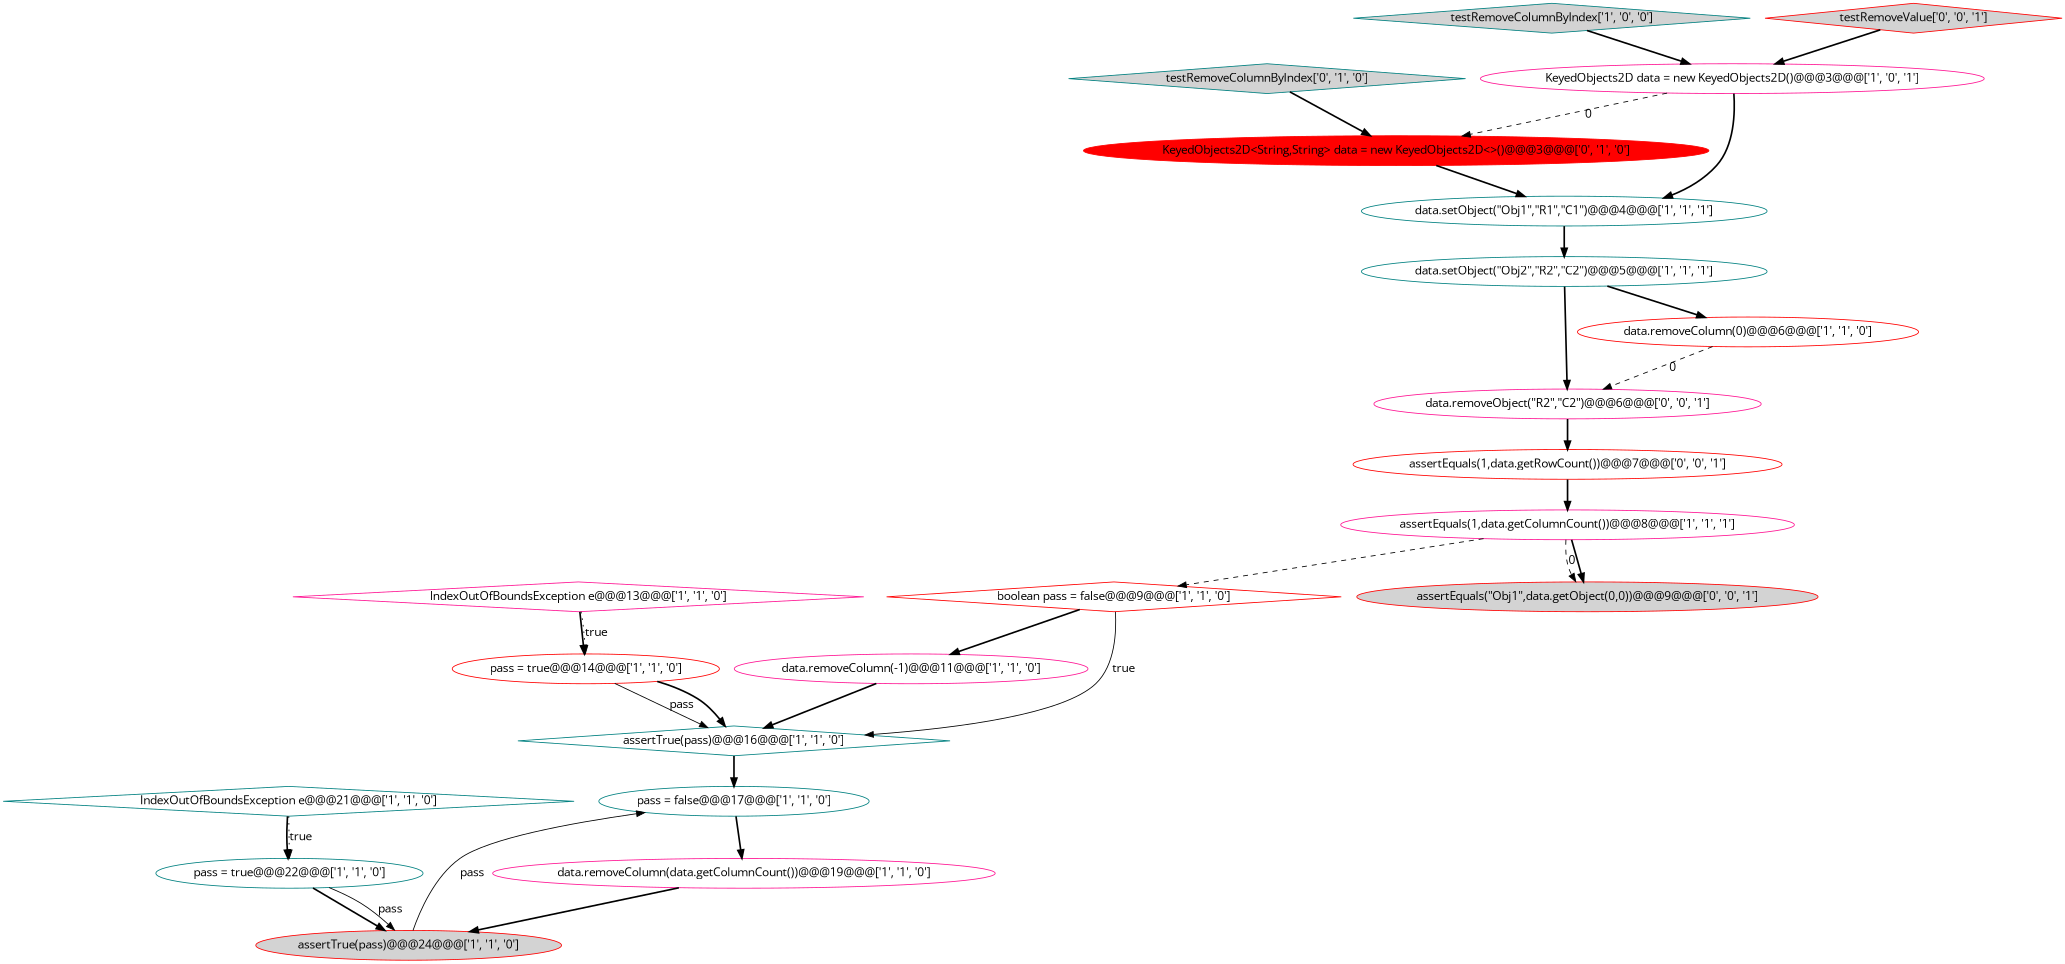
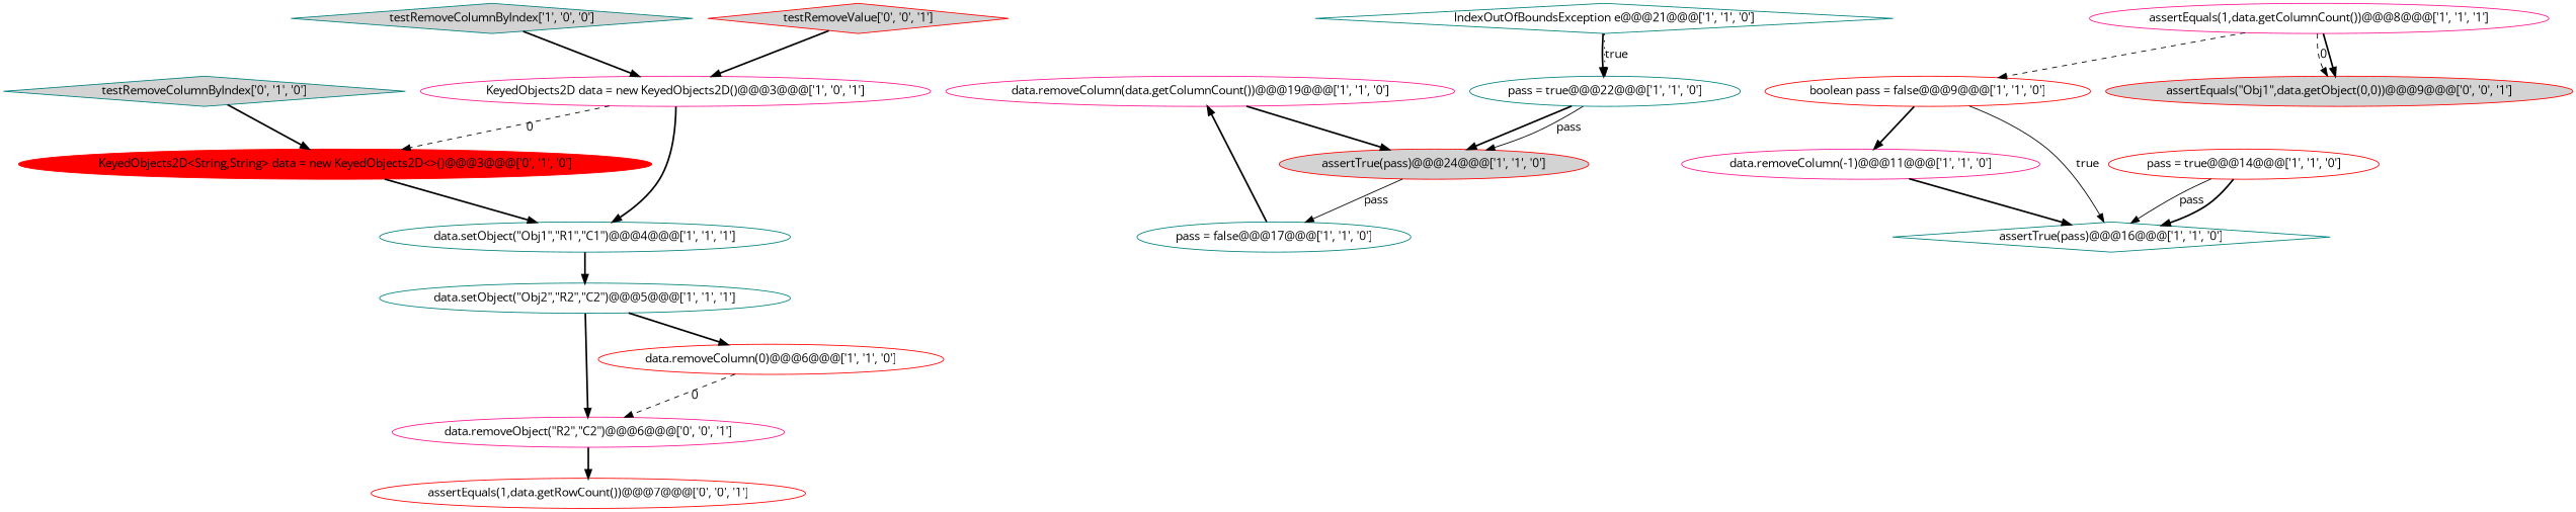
  digraph {
    fontname="Open Sans"
    node [color=teal fillcolor=white fontname="Open Sans" shape=ellipse style=filled]
    edge [fontname="Open Sans" style=bold]
    n1 [label="data.setObject(\"Obj1\",\"R1\",\"C1\")@@@4@@@['1', '1', '1']"]
    n2 [label="data.setObject(\"Obj2\",\"R2\",\"C2\")@@@5@@@['1', '1', '1']"]
    n3 [color=deeppink label="data.removeObject(\"R2\",\"C2\")@@@6@@@['0', '0', '1']"]
    n4 [color=red label="data.removeColumn(0)@@@6@@@['1', '1', '0']"]
    n5 [fillcolor=lightgray label="testRemoveColumnByIndex['0', '1', '0']" shape=diamond]
    n6 [color=red fillcolor=red label="KeyedObjects2D<String,String> data = new KeyedObjects2D<>()@@@3@@@['0', '1', '0']"]
    n7 [color=deeppink label="data.removeColumn(data.getColumnCount())@@@19@@@['1', '1', '0']"]
    n8 [color=red fillcolor=lightgray label="assertTrue(pass)@@@24@@@['1', '1', '0']"]
    n9 [label="pass = false@@@17@@@['1', '1', '0']"]
    n10 [color=deeppink label="data.removeColumn(-1)@@@11@@@['1', '1', '0']"]
    n11 [label="assertTrue(pass)@@@16@@@['1', '1', '0']" shape=diamond]
    n12 [label="pass = true@@@22@@@['1', '1', '0']"]
    n13 [color=deeppink label="KeyedObjects2D data = new KeyedObjects2D()@@@3@@@['1', '0', '1']"]
    n14 [label="IndexOutOfBoundsException e@@@21@@@['1', '1', '0']" shape=diamond]
-   n15 [color=red label="boolean pass = false@@@9@@@['1', '1', '0']" shape=diamond]
+   n15 [color=red label="boolean pass = false@@@9@@@['1', '1', '0']"]
    n16 [fillcolor=lightgray label="testRemoveColumnByIndex['1', '0', '0']" shape=diamond]
    n17 [color=red label="assertEquals(1,data.getRowCount())@@@7@@@['0', '0', '1']"]
    n18 [color=deeppink label="assertEquals(1,data.getColumnCount())@@@8@@@['1', '1', '1']"]
    n19 [color=red fillcolor=lightgray label="assertEquals(\"Obj1\",data.getObject(0,0))@@@9@@@['0', '0', '1']"]
    n20 [color=red fillcolor=lightgray label="testRemoveValue['0', '0', '1']" shape=diamond]
-   n21 [color=deeppink label="IndexOutOfBoundsException e@@@13@@@['1', '1', '0']" shape=diamond]
    n22 [color=red label="pass = true@@@14@@@['1', '1', '0']"]
    n1 -> n2
    n2 -> n3
    n2 -> n4
    n3 -> n17
    n4 -> n3 [label=0 style=dashed]
    n5 -> n6
    n6 -> n1
    n7 -> n8
    n8 -> n9 [label=pass style=solid]
    n9 -> n7
    n10 -> n11
-   n11 -> n9
    n12 -> n8
    n12 -> n8 [label=pass style=solid]
    n13 -> n1
    n13 -> n6 [label=0 style=dashed]
    n14 -> n12
    n14 -> n12 [label=true style=dotted]
    n15 -> n10
    n15 -> n11 [label=true style=solid]
    n16 -> n13
-   n17 -> n18
    n18 -> n15 [style=dashed]
    n18 -> n19 [label=0 style=dashed]
    n18 -> n19
    n20 -> n13
-   n21 -> n22
-   n21 -> n22 [label=true style=dotted]
    n22 -> n11 [label=pass style=solid]
    n22 -> n11
  }
